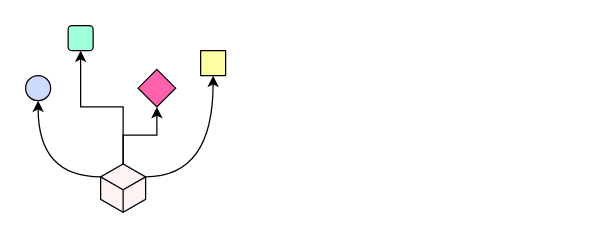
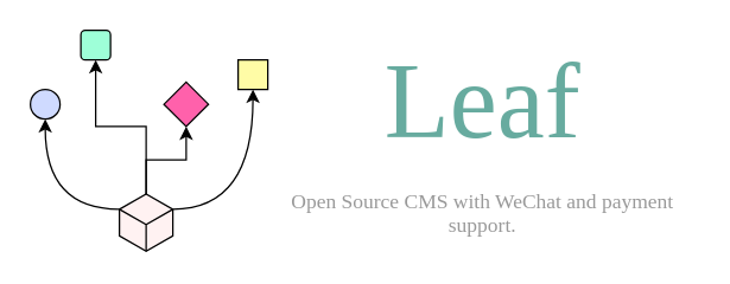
  <mxCell id="0" />
  <mxCell id="1" parent="0" />
  <mxCell id="2" value="" style="group" parent="1" vertex="1" connectable="0"><mxGeometry width="160" height="150" as="geometry" x="20" y="20" /></mxCell>
  <mxCell id="3" value="" style="ellipse;whiteSpace=wrap;html=1;aspect=fixed;fillColor=#CFDAFF;" parent="2" vertex="1"><mxGeometry y="40" width="20" height="20" as="geometry" /></mxCell>
  <mxCell id="4" value="" style="whiteSpace=wrap;html=1;aspect=fixed;fillColor=#FFFCA6;" parent="2" vertex="1"><mxGeometry x="140" y="20" width="20" height="20" as="geometry" /></mxCell>
  <mxCell id="5" value="" style="rounded=1;whiteSpace=wrap;html=1;fillColor=#9EFFD8;" parent="2" vertex="1"><mxGeometry x="34" width="20" height="20" as="geometry" /></mxCell>
  <mxCell id="6" style="edgeStyle=orthogonalEdgeStyle;curved=1;rounded=0;orthogonalLoop=1;jettySize=auto;html=1;exitX=0;exitY=0;exitDx=0;exitDy=11;exitPerimeter=0;entryX=0.5;entryY=1;entryDx=0;entryDy=0;" parent="2" source="9" target="3" edge="1"><mxGeometry relative="1" as="geometry" /></mxCell>
  <mxCell id="7" style="edgeStyle=orthogonalEdgeStyle;rounded=0;orthogonalLoop=1;jettySize=auto;html=1;exitX=0;exitY=0;exitDx=18;exitDy=0.608;exitPerimeter=0;entryX=0.5;entryY=1;entryDx=0;entryDy=0;" parent="2" source="9" target="5" edge="1"><mxGeometry relative="1" as="geometry" /></mxCell>
  <mxCell id="8" style="edgeStyle=orthogonalEdgeStyle;rounded=0;orthogonalLoop=1;jettySize=auto;html=1;exitX=0;exitY=0;exitDx=36;exitDy=11;exitPerimeter=0;curved=1;" parent="2" source="9" target="4" edge="1"><mxGeometry relative="1" as="geometry" /></mxCell>
  <mxCell id="9" value="" style="html=1;whiteSpace=wrap;aspect=fixed;shape=isoCube;backgroundOutline=1;fillColor=#FFF2F2;" parent="2" vertex="1"><mxGeometry x="60" y="110" width="36" height="40" as="geometry" /></mxCell>
  <mxCell id="10" value="" style="rhombus;whiteSpace=wrap;html=1;fillColor=#FF61AB;" parent="2" vertex="1"><mxGeometry x="90" y="35" width="30" height="30" as="geometry" /></mxCell>
  <mxCell id="11" style="edgeStyle=orthogonalEdgeStyle;rounded=0;orthogonalLoop=1;jettySize=auto;html=1;exitX=0;exitY=0;exitDx=18;exitDy=0.608;exitPerimeter=0;entryX=0.5;entryY=1;entryDx=0;entryDy=0;" parent="2" source="9" target="10" edge="1"><mxGeometry relative="1" as="geometry" /></mxCell>
+ <mxCell id="12" value="&lt;h1&gt;&lt;font style=&quot;font-size: 72px ; font-weight: normal&quot; face=&quot;Comic Sans MS&quot; color=&quot;#67ab9f&quot;&gt;Leaf&lt;/font&gt;&lt;/h1&gt;&lt;p&gt;&lt;font face=&quot;Lucida Console&quot; style=&quot;font-size: 14px&quot; color=&quot;#999999&quot;&gt;Open Source CMS with WeChat and payment support.&lt;/font&gt;&lt;/p&gt;" style="text;html=1;strokeColor=none;fillColor=none;spacing=5;spacingTop=-20;whiteSpace=wrap;overflow=hidden;rounded=0;align=center;shadow=1;" parent="1" vertex="1"><mxGeometry x="180" width="290" height="150" as="geometry" y="20" /></mxCell>
